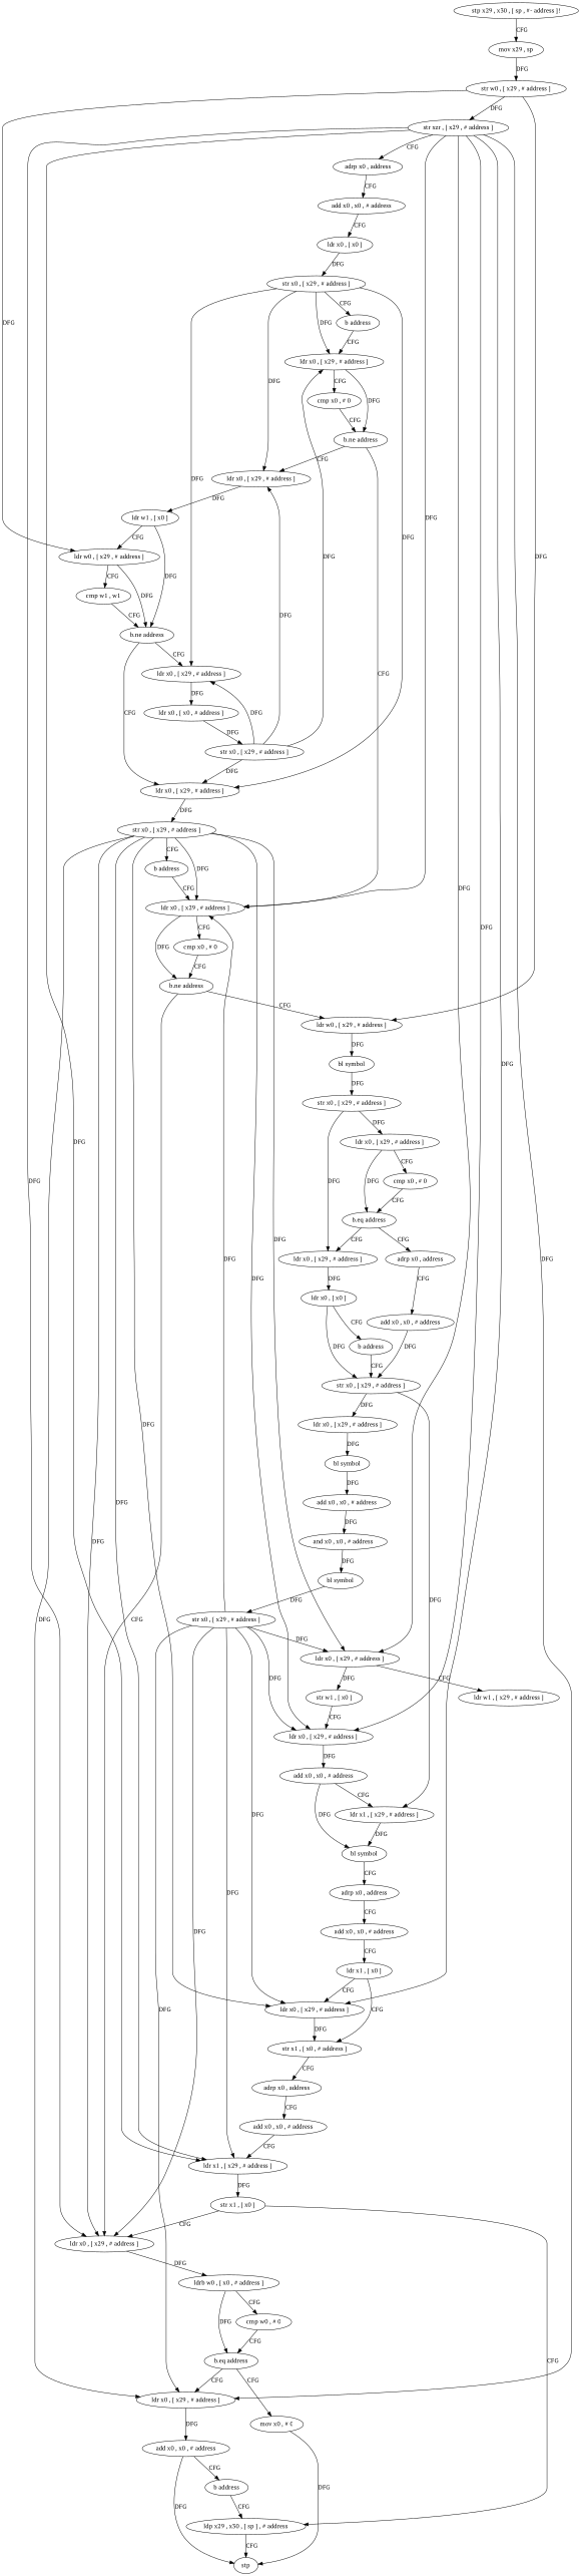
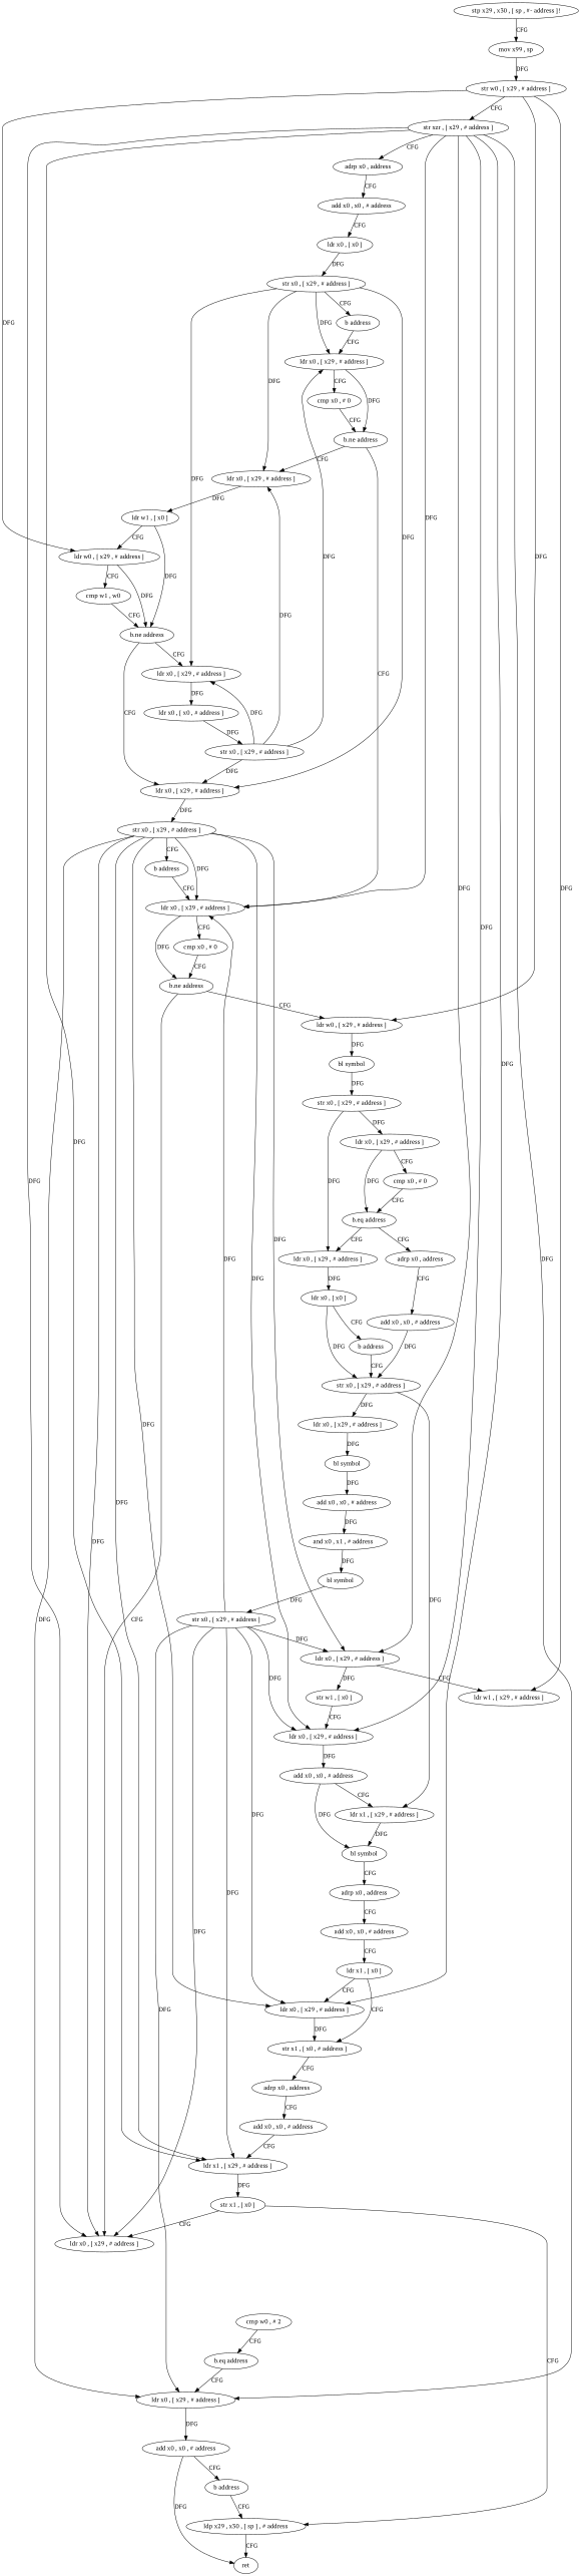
  digraph {
    fontname="PT Serif"
    node [fontname="PT Serif"]
    edge [fontname="PT Serif"]
    n1 [label="stp x29 , x30 , [ sp , #- address ]!"]
-   n2 [label="mov x29 , sp"]
+   n2 [label="mov x99 , sp"]
    n3 [label="str w0 , [ x29 , # address ]"]
    n4 [label="str xzr , [ x29 , # address ]"]
    n5 [label="ldr w0 , [ x29 , # address ]"]
    n6 [label="ldr w0 , [ x29 , # address ]"]
    n7 [label="ldr w1 , [ x29 , # address ]"]
    n8 [label="adrp x0 , address"]
    n9 [label="ldr x0 , [ x29 , # address ]"]
    n10 [label="ldr x0 , [ x29 , # address ]"]
    n11 [label="ldr x0 , [ x29 , # address ]"]
    n12 [label="ldr x0 , [ x29 , # address ]"]
    n13 [label="ldr x0 , [ x29 , # address ]"]
    n14 [label="ldr x0 , [ x29 , # address ]"]
    n15 [label="ldr x1 , [ x29 , # address ]"]
    n16 [label="b.ne address"]
-   n17 [label="cmp w1 , w1"]
+   n17 [label="cmp w1 , w0"]
    n18 [label="bl symbol"]
    n19 [label="add x0 , x0 , # address"]
    n20 [label="cmp x0 , # 0"]
    n21 [label="b.ne address"]
-   n22 [label="ldrb w0 , [ x0 , # address ]"]
    n23 [label="add x0 , x0 , # address"]
    n24 [label="str w1 , [ x0 ]"]
    n25 [label="add x0 , x0 , # address"]
    n26 [label="str x1 , [ x0 , # address ]"]
    n27 [label="str x1 , [ x0 ]"]
    n28 [label="ldr x0 , [ x0 ]"]
    n29 [label="str x0 , [ x29 , # address ]"]
    n30 [label="b address"]
    n31 [label="ldr x0 , [ x29 , # address ]"]
    n32 [label="ldr x0 , [ x29 , # address ]"]
    n33 [label="ldr x0 , [ x29 , # address ]"]
    n34 [label="ldr x0 , [ x29 , # address ]"]
    n35 [label="cmp x0 , # 0"]
    n36 [label="b.ne address"]
    n37 [label="ldr w1 , [ x0 ]"]
    n38 [label="ldr x0 , [ x0 , # address ]"]
    n39 [label="str x0 , [ x29 , # address ]"]
    n40 [label="str x0 , [ x29 , # address ]"]
    n41 [label="b address"]
-   n42 [label="cmp w0 , # 0"]
+   n42 [label="cmp w0 , # 2"]
    n43 [label="b.eq address"]
    n44 [label="str x0 , [ x29 , # address ]"]
-   n45 [label="mov x0 , # 0"]
-   n46 [label=stp]
+   n46 [label=ret]
    n47 [label="ldp x29 , x30 , [ sp ] , # address"]
    n48 [label="b address"]
    n49 [label="ldr x0 , [ x29 , # address ]"]
    n50 [label="ldr x0 , [ x29 , # address ]"]
    n51 [label="cmp x0 , # 0"]
    n52 [label="b.eq address"]
    n53 [label="ldr x0 , [ x0 ]"]
    n54 [label="adrp x0 , address"]
    n55 [label="add x0 , x0 , # address"]
    n56 [label="str x0 , [ x29 , # address ]"]
    n57 [label="b address"]
    n58 [label="ldr x0 , [ x29 , # address ]"]
    n59 [label="ldr x1 , [ x29 , # address ]"]
    n60 [label="bl symbol"]
    n61 [label="bl symbol"]
    n62 [label="add x0 , x0 , # address"]
-   n63 [label="and x0 , x0 , # address"]
+   n63 [label="and x0 , x1 , # address"]
    n64 [label="bl symbol"]
    n65 [label="str x0 , [ x29 , # address ]"]
    n66 [label="adrp x0 , address"]
    n67 [label="add x0 , x0 , # address"]
    n68 [label="ldr x1 , [ x0 ]"]
    n69 [label="adrp x0 , address"]
    n70 [label="add x0 , x0 , # address"]
    n1 -> n2 [label=CFG]
    n2 -> n3 [label=DFG]
-   n3 -> n4 [label=DFG]
+   n3 -> n4 [label=CFG]
    n3 -> n5 [label=DFG]
    n3 -> n6 [label=DFG]
+   n3 -> n7 [label=DFG]
    n4 -> n8 [label=CFG]
    n4 -> n9 [label=DFG]
    n4 -> n10 [label=DFG]
    n4 -> n11 [label=DFG]
    n4 -> n12 [label=DFG]
    n4 -> n13 [label=DFG]
    n4 -> n14 [label=DFG]
    n4 -> n15 [label=DFG]
    n5 -> n16 [label=DFG]
    n5 -> n17 [label=CFG]
    n6 -> n18 [label=DFG]
    n8 -> n19 [label=CFG]
    n9 -> n20 [label=CFG]
    n9 -> n21 [label=DFG]
-   n10 -> n22 [label=DFG]
    n11 -> n23 [label=DFG]
    n12 -> n7 [label=CFG]
    n12 -> n24 [label=DFG]
    n13 -> n25 [label=DFG]
    n14 -> n26 [label=DFG]
    n15 -> n27 [label=DFG]
    n16 -> n33 [label=CFG]
    n16 -> n34 [label=CFG]
    n17 -> n16 [label=CFG]
    n18 -> n44 [label=DFG]
    n19 -> n28 [label=CFG]
    n20 -> n21 [label=CFG]
    n21 -> n6 [label=CFG]
    n21 -> n10 [label=CFG]
-   n22 -> n42 [label=CFG]
-   n22 -> n43 [label=DFG]
    n23 -> n46 [label=DFG]
    n23 -> n48 [label=CFG]
    n24 -> n13 [label=CFG]
    n25 -> n59 [label=CFG]
    n25 -> n61 [label=DFG]
    n26 -> n69 [label=CFG]
    n27 -> n10 [label=CFG]
    n27 -> n47 [label=CFG]
    n28 -> n29 [label=DFG]
    n29 -> n30 [label=CFG]
    n29 -> n31 [label=DFG]
    n29 -> n32 [label=DFG]
    n29 -> n33 [label=DFG]
    n29 -> n34 [label=DFG]
    n30 -> n31 [label=CFG]
    n31 -> n35 [label=CFG]
    n31 -> n36 [label=DFG]
    n32 -> n37 [label=DFG]
    n33 -> n38 [label=DFG]
    n34 -> n39 [label=DFG]
    n35 -> n36 [label=CFG]
    n36 -> n9 [label=CFG]
    n36 -> n32 [label=CFG]
    n37 -> n5 [label=CFG]
    n37 -> n16 [label=DFG]
    n38 -> n40 [label=DFG]
    n39 -> n9 [label=DFG]
    n39 -> n10 [label=DFG]
    n39 -> n11 [label=DFG]
    n39 -> n12 [label=DFG]
    n39 -> n13 [label=DFG]
    n39 -> n14 [label=DFG]
    n39 -> n15 [label=DFG]
    n39 -> n41 [label=CFG]
    n40 -> n31 [label=DFG]
    n40 -> n32 [label=DFG]
    n40 -> n33 [label=DFG]
    n40 -> n34 [label=DFG]
    n41 -> n9 [label=CFG]
    n42 -> n43 [label=CFG]
    n43 -> n11 [label=CFG]
-   n43 -> n45 [label=CFG]
    n44 -> n49 [label=DFG]
    n44 -> n50 [label=DFG]
-   n45 -> n46 [label=DFG]
    n47 -> n46 [label=CFG]
    n48 -> n47 [label=CFG]
    n49 -> n51 [label=CFG]
    n49 -> n52 [label=DFG]
    n50 -> n53 [label=DFG]
    n51 -> n52 [label=CFG]
    n52 -> n50 [label=CFG]
    n52 -> n54 [label=CFG]
    n53 -> n56 [label=DFG]
    n53 -> n57 [label=CFG]
    n54 -> n55 [label=CFG]
    n55 -> n56 [label=DFG]
    n56 -> n58 [label=DFG]
    n56 -> n59 [label=DFG]
    n57 -> n56 [label=CFG]
    n58 -> n60 [label=DFG]
    n59 -> n61 [label=DFG]
    n60 -> n62 [label=DFG]
    n61 -> n66 [label=CFG]
    n62 -> n63 [label=DFG]
    n63 -> n64 [label=DFG]
    n64 -> n65 [label=DFG]
    n65 -> n9 [label=DFG]
    n65 -> n10 [label=DFG]
    n65 -> n11 [label=DFG]
    n65 -> n12 [label=DFG]
    n65 -> n13 [label=DFG]
    n65 -> n14 [label=DFG]
    n65 -> n15 [label=DFG]
    n66 -> n67 [label=CFG]
    n67 -> n68 [label=CFG]
    n68 -> n14 [label=CFG]
    n68 -> n26 [label=CFG]
    n69 -> n70 [label=CFG]
    n70 -> n15 [label=CFG]
  }
